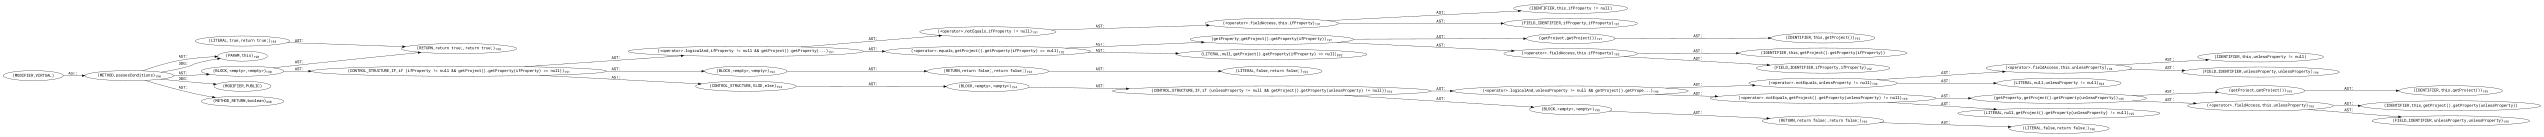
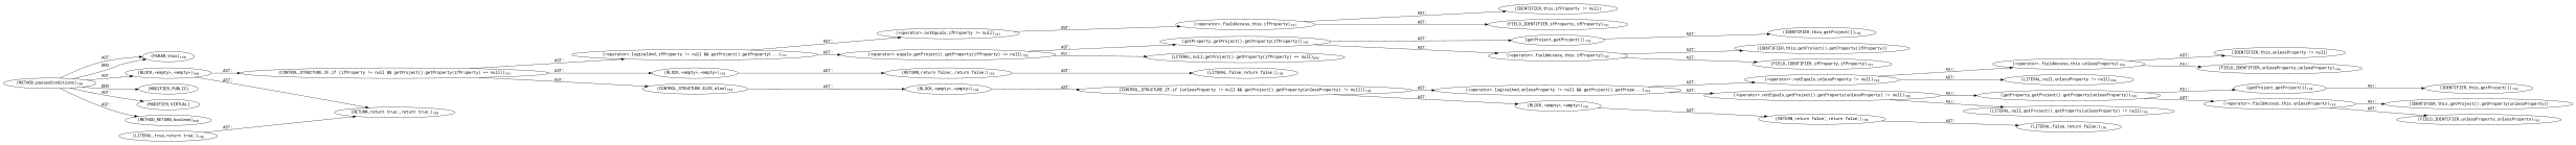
  digraph {
    fontname="Roboto Mono"
    rankdir=LR
    node [fontname="Roboto Mono"]
    edge [fontname="Roboto Mono"]
    n1 [label=<(METHOD,passesConditions)<SUB>190</SUB>>]
    n2 [label=<(PARAM,this)<SUB>190</SUB>>]
    n3 [label=<(BLOCK,&lt;empty&gt;,&lt;empty&gt;)<SUB>190</SUB>>]
    n4 [label=<(MODIFIER,PUBLIC)>]
    n5 [label=<(MODIFIER,VIRTUAL)>]
    n6 [label=<(METHOD_RETURN,boolean)<SUB>490</SUB>>]
    n7 [label=<(CONTROL_STRUCTURE,IF,if (ifProperty != null &amp;&amp; getProject().getProperty(ifProperty) == null))<SUB>191</SUB>>]
    n8 [label=<(RETURN,return true;,return true;)<SUB>198</SUB>>]
    n9 [label=<(&lt;operator&gt;.logicalAnd,ifProperty != null &amp;&amp; getProject().getProperty(...)<SUB>191</SUB>>]
    n10 [label=<(BLOCK,&lt;empty&gt;,&lt;empty&gt;)<SUB>192</SUB>>]
    n11 [label=<(CONTROL_STRUCTURE,ELSE,else)<SUB>194</SUB>>]
    n12 [label=<(&lt;operator&gt;.notEquals,ifProperty != null)<SUB>191</SUB>>]
    n13 [label=<(&lt;operator&gt;.equals,getProject().getProperty(ifProperty) == null)<SUB>192</SUB>>]
    n14 [label=<(RETURN,return false;,return false;)<SUB>193</SUB>>]
    n15 [label=<(BLOCK,&lt;empty&gt;,&lt;empty&gt;)<SUB>194</SUB>>]
    n16 [label=<(&lt;operator&gt;.fieldAccess,this.ifProperty)<SUB>191</SUB>>]
    n17 [label=<(getProperty,getProject().getProperty(ifProperty))<SUB>192</SUB>>]
    n18 [label=<(LITERAL,null,getProject().getProperty(ifProperty) == null)<SUB>892</SUB>>]
    n19 [label=<(IDENTIFIER,this,ifProperty != null)>]
    n20 [label=<(FIELD_IDENTIFIER,ifProperty,ifProperty)<SUB>191</SUB>>]
    n21 [label=<(getProject,getProject())<SUB>192</SUB>>]
    n22 [label=<(&lt;operator&gt;.fieldAccess,this.ifProperty)<SUB>192</SUB>>]
    n23 [label=<(IDENTIFIER,this,getProject())<SUB>192</SUB>>]
    n24 [label=<(IDENTIFIER,this,getProject().getProperty(ifProperty))>]
    n25 [label=<(FIELD_IDENTIFIER,ifProperty,ifProperty)<SUB>192</SUB>>]
    n26 [label=<(LITERAL,false,return false;)<SUB>193</SUB>>]
    n27 [label=<(CONTROL_STRUCTURE,IF,if (unlessProperty != null &amp;&amp; getProject().getProperty(unlessProperty) != null))<SUB>194</SUB>>]
    n28 [label=<(&lt;operator&gt;.logicalAnd,unlessProperty != null &amp;&amp; getProject().getPrope...)<SUB>194</SUB>>]
    n29 [label=<(BLOCK,&lt;empty&gt;,&lt;empty&gt;)<SUB>195</SUB>>]
    n30 [label=<(&lt;operator&gt;.notEquals,unlessProperty != null)<SUB>194</SUB>>]
    n31 [label=<(&lt;operator&gt;.notEquals,getProject().getProperty(unlessProperty) != null)<SUB>195</SUB>>]
    n32 [label=<(RETURN,return false;,return false;)<SUB>196</SUB>>]
    n33 [label=<(&lt;operator&gt;.fieldAccess,this.unlessProperty)<SUB>194</SUB>>]
    n34 [label=<(LITERAL,null,unlessProperty != null)<SUB>594</SUB>>]
    n35 [label=<(getProperty,getProject().getProperty(unlessProperty))<SUB>195</SUB>>]
    n36 [label=<(LITERAL,null,getProject().getProperty(unlessProperty) != null)<SUB>195</SUB>>]
    n37 [label=<(IDENTIFIER,this,unlessProperty != null)>]
    n38 [label=<(FIELD_IDENTIFIER,unlessProperty,unlessProperty)<SUB>194</SUB>>]
    n39 [label=<(getProject,getProject())<SUB>195</SUB>>]
    n40 [label=<(&lt;operator&gt;.fieldAccess,this.unlessProperty)<SUB>195</SUB>>]
    n41 [label=<(IDENTIFIER,this,getProject())<SUB>195</SUB>>]
    n42 [label=<(IDENTIFIER,this,getProject().getProperty(unlessProperty))>]
    n43 [label=<(FIELD_IDENTIFIER,unlessProperty,unlessProperty)<SUB>195</SUB>>]
    n44 [label=<(LITERAL,false,return false;)<SUB>196</SUB>>]
    n45 [label=<(LITERAL,true,return true;)<SUB>198</SUB>>]
    n1 -> n2 [label="AST: "]
    n1 -> n2 [label="DDG: "]
    n1 -> n3 [label="AST: "]
    n1 -> n4 [label="DDG: "]
-   n5 -> n1 [label="AST: "]
+   n1 -> n5 [label="AST: "]
    n1 -> n6 [label="AST: "]
    n3 -> n7 [label="AST: "]
    n3 -> n8 [label="AST: "]
    n7 -> n9 [label="AST: "]
    n7 -> n10 [label="AST: "]
    n7 -> n11 [label="AST: "]
    n9 -> n12 [label="AST: "]
    n9 -> n13 [label="AST: "]
    n10 -> n14 [label="AST: "]
    n11 -> n15 [label="AST: "]
    n12 -> n16 [label="AST: "]
    n13 -> n17 [label="AST: "]
    n13 -> n18 [label="AST: "]
    n14 -> n26 [label="AST: "]
    n15 -> n27 [label="AST: "]
    n16 -> n19 [label="AST: "]
    n16 -> n20 [label="AST: "]
    n17 -> n21 [label="AST: "]
    n17 -> n22 [label="AST: "]
    n21 -> n23 [label="AST: "]
    n22 -> n24 [label="AST: "]
    n22 -> n25 [label="AST: "]
    n27 -> n28 [label="AST: "]
    n27 -> n29 [label="AST: "]
    n28 -> n30 [label="AST: "]
    n28 -> n31 [label="AST: "]
    n29 -> n32 [label="AST: "]
    n30 -> n33 [label="AST: "]
    n30 -> n34 [label="AST: "]
    n31 -> n35 [label="AST: "]
    n31 -> n36 [label="AST: "]
    n32 -> n44 [label="AST: "]
    n33 -> n37 [label="AST: "]
    n33 -> n38 [label="AST: "]
    n35 -> n39 [label="AST: "]
    n35 -> n40 [label="AST: "]
    n39 -> n41 [label="AST: "]
    n40 -> n42 [label="AST: "]
    n40 -> n43 [label="AST: "]
    n45 -> n8 [label="AST: "]
  }
